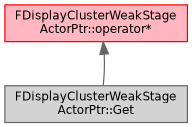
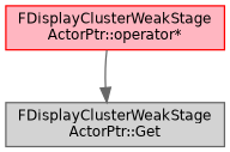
  digraph {
    rankdir=TB
    node [fontname=Helvetica fontsize=10 shape=box style=filled]
    n1 [color=red fillcolor=lightpink fontcolor=black height=0.2 label="FDisplayClusterWeakStage\lActorPtr::operator*" width=0.4]
    n2 [color=gray40 fillcolor=lightgrey height=0.2 label="FDisplayClusterWeakStage\lActorPtr::Get" width=0.4]
-   n2 -> n1 [color=gray40 fontname=Helvetica fontsize=10 labelfontname=Helvetica labelfontsize=10 style=solid]
+   n1 -> n2 [color=gray40 fontname=Helvetica fontsize=10 labelfontname=Helvetica labelfontsize=10 style=solid]
  }
